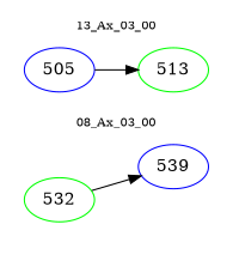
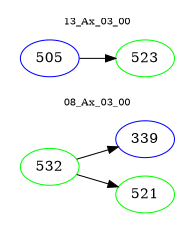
  digraph {
    rankdir=LR
    node [color=green]
    edge [color=black]
    n1 [label=532]
-   n3 [color=blue label=539]
+   n2 [label=521]
+   n3 [color=blue label=339]
    n4 [color=blue label=505]
-   n5 [label=513]
+   n5 [label=523]
    subgraph cluster_1 {
      color=white
      fontsize=10
      label="08_Ax_03_00"
      n1
+     n2
      n3
    }
    subgraph cluster_2 {
      color=white
      fontsize=10
      label="13_Ax_03_00"
      n4
      n5
    }
+   n1 -> n2
    n1 -> n3
    n4 -> n5
  }
